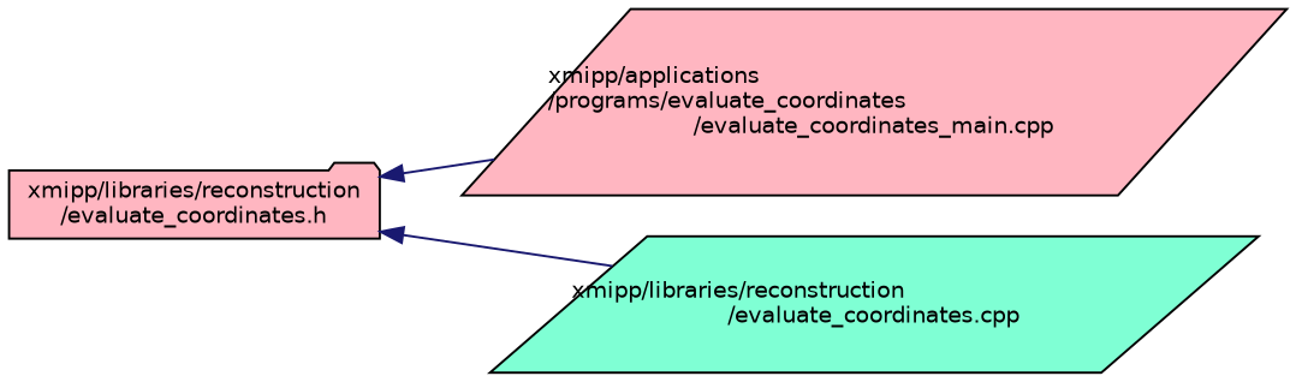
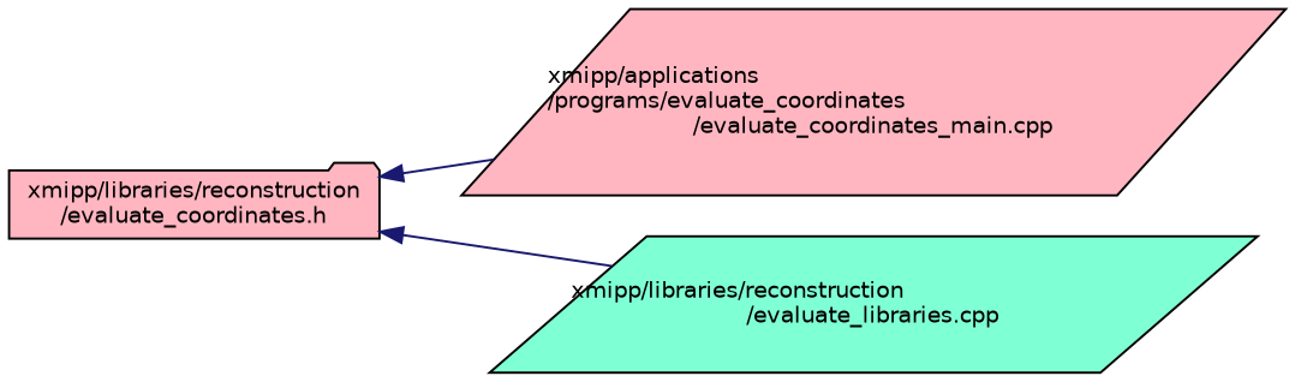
  digraph {
    rankdir=LR
    node [color=black fillcolor=lightpink fontname=Helvetica fontsize=10 shape=parallelogram style=filled]
    edge [color=midnightblue dir=back fontname=Helvetica fontsize=10 labelfontname=Helvetica labelfontsize=10 style=solid]
    n1 [fontcolor=black height=0.2 label="xmipp/libraries/reconstruction\l/evaluate_coordinates.h" shape=folder width=0.4]
    n2 [height=0.2 label="xmipp/applications\l/programs/evaluate_coordinates\l/evaluate_coordinates_main.cpp" width=0.4]
-   n3 [fillcolor=aquamarine height=0.2 label="xmipp/libraries/reconstruction\l/evaluate_coordinates.cpp" width=0.4]
+   n3 [fillcolor=aquamarine height=0.2 label="xmipp/libraries/reconstruction\l/evaluate_libraries.cpp" width=0.4]
    n1 -> n2
    n1 -> n3
  }
